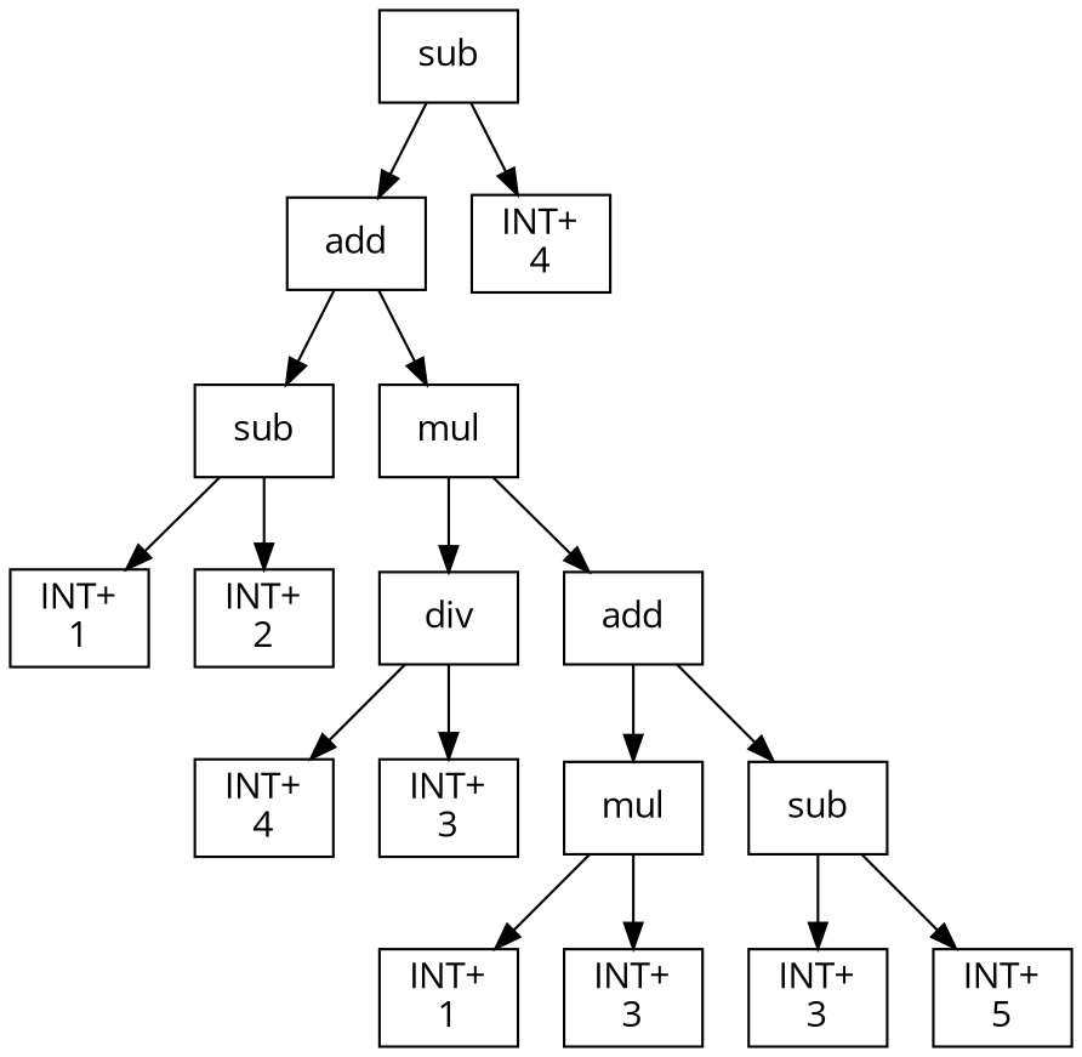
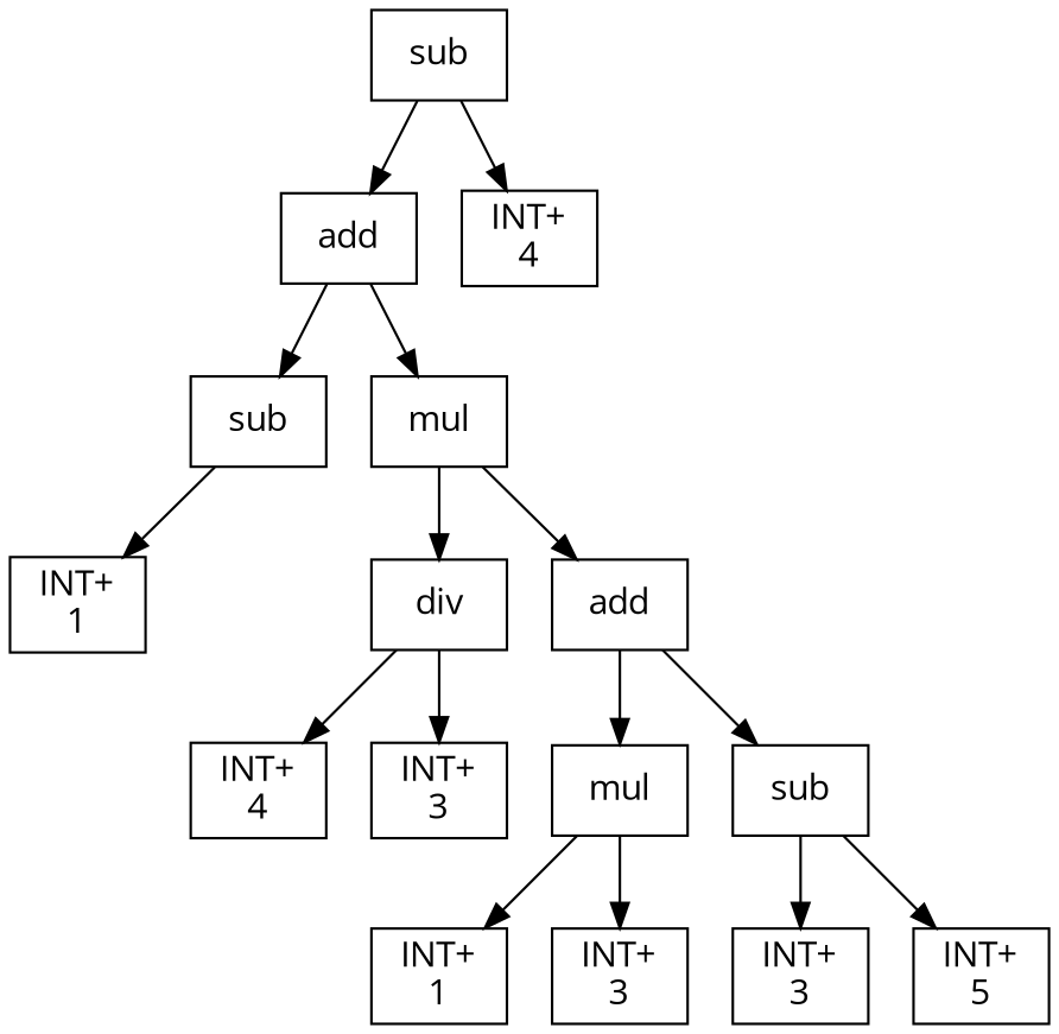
  digraph {
    fontname="Open Sans"
    node [shape=box fontname="Open Sans"]
    edge [fontname="Open Sans"]
    n1 [label=sub]
    n2 [label=add]
    n3 [label="INT+\n4"]
    n4 [label=sub]
    n5 [label=mul]
    n6 [label="INT+\n1"]
-   n7 [label="INT+\n2"]
    n8 [label=div]
    n9 [label=add]
    n10 [label="INT+\n4"]
    n11 [label="INT+\n3"]
    n12 [label=mul]
    n13 [label=sub]
    n14 [label="INT+\n1"]
    n15 [label="INT+\n3"]
    n16 [label="INT+\n3"]
    n17 [label="INT+\n5"]
    n1 -> n2
    n1 -> n3
    n2 -> n4
    n2 -> n5
    n4 -> n6
-   n4 -> n7
    n5 -> n8
    n5 -> n9
    n8 -> n10
    n8 -> n11
    n9 -> n12
    n9 -> n13
    n12 -> n14
    n12 -> n15
    n13 -> n16
    n13 -> n17
  }
